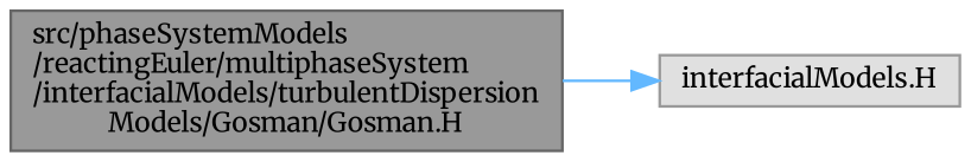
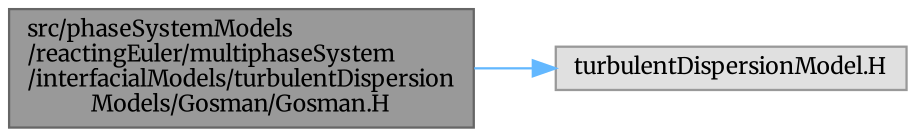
  digraph {
    rankdir=LR
    fontname=Merriweather
    node [fontname=Merriweather fontsize=10 shape=box style=filled]
    n1 [color=gray40 fillcolor=grey60 fontcolor=black height=0.2 label="src/phaseSystemModels\l/reactingEuler/multiphaseSystem\l/interfacialModels/turbulentDispersion\lModels/Gosman/Gosman.H" width=0.4]
-   n2 [color=grey60 fillcolor="#E0E0E0" height=0.2 label="interfacialModels.H" width=0.4]
+   n2 [color=grey60 fillcolor="#E0E0E0" height=0.2 label="turbulentDispersionModel.H" width=0.4]
    n1 -> n2 [color=steelblue1 fontname=Merriweather fontsize=10 labelfontname=Helvetica labelfontsize=10 style=solid]
  }
